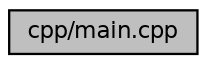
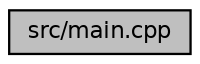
  digraph {
-   n1 [color=black fillcolor=grey75 fontcolor=black fontname=Helvetica fontsize=10 height=0.2 label="cpp/main.cpp" shape=record style=filled width=0.4]
+   n1 [color=black fillcolor=grey75 fontcolor=black fontname=Helvetica fontsize=10 height=0.2 label="src/main.cpp" shape=record style=filled width=0.4]
  }
